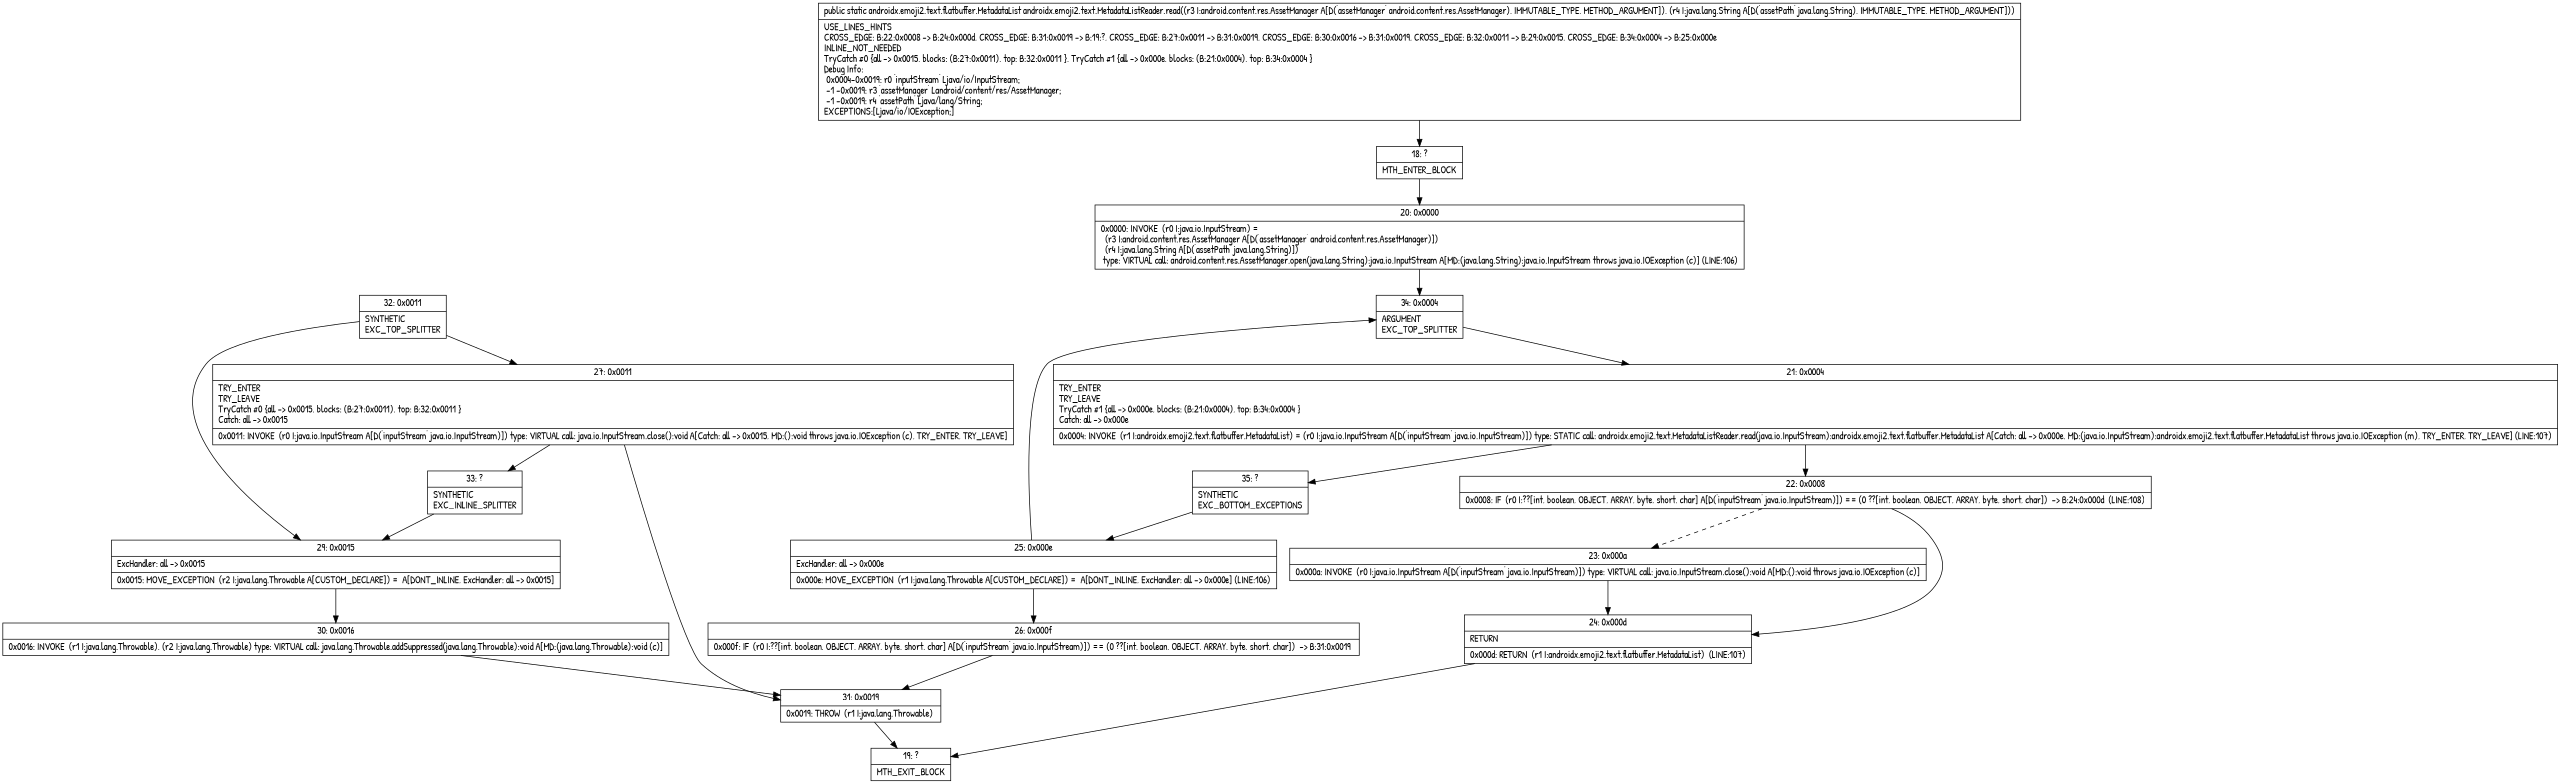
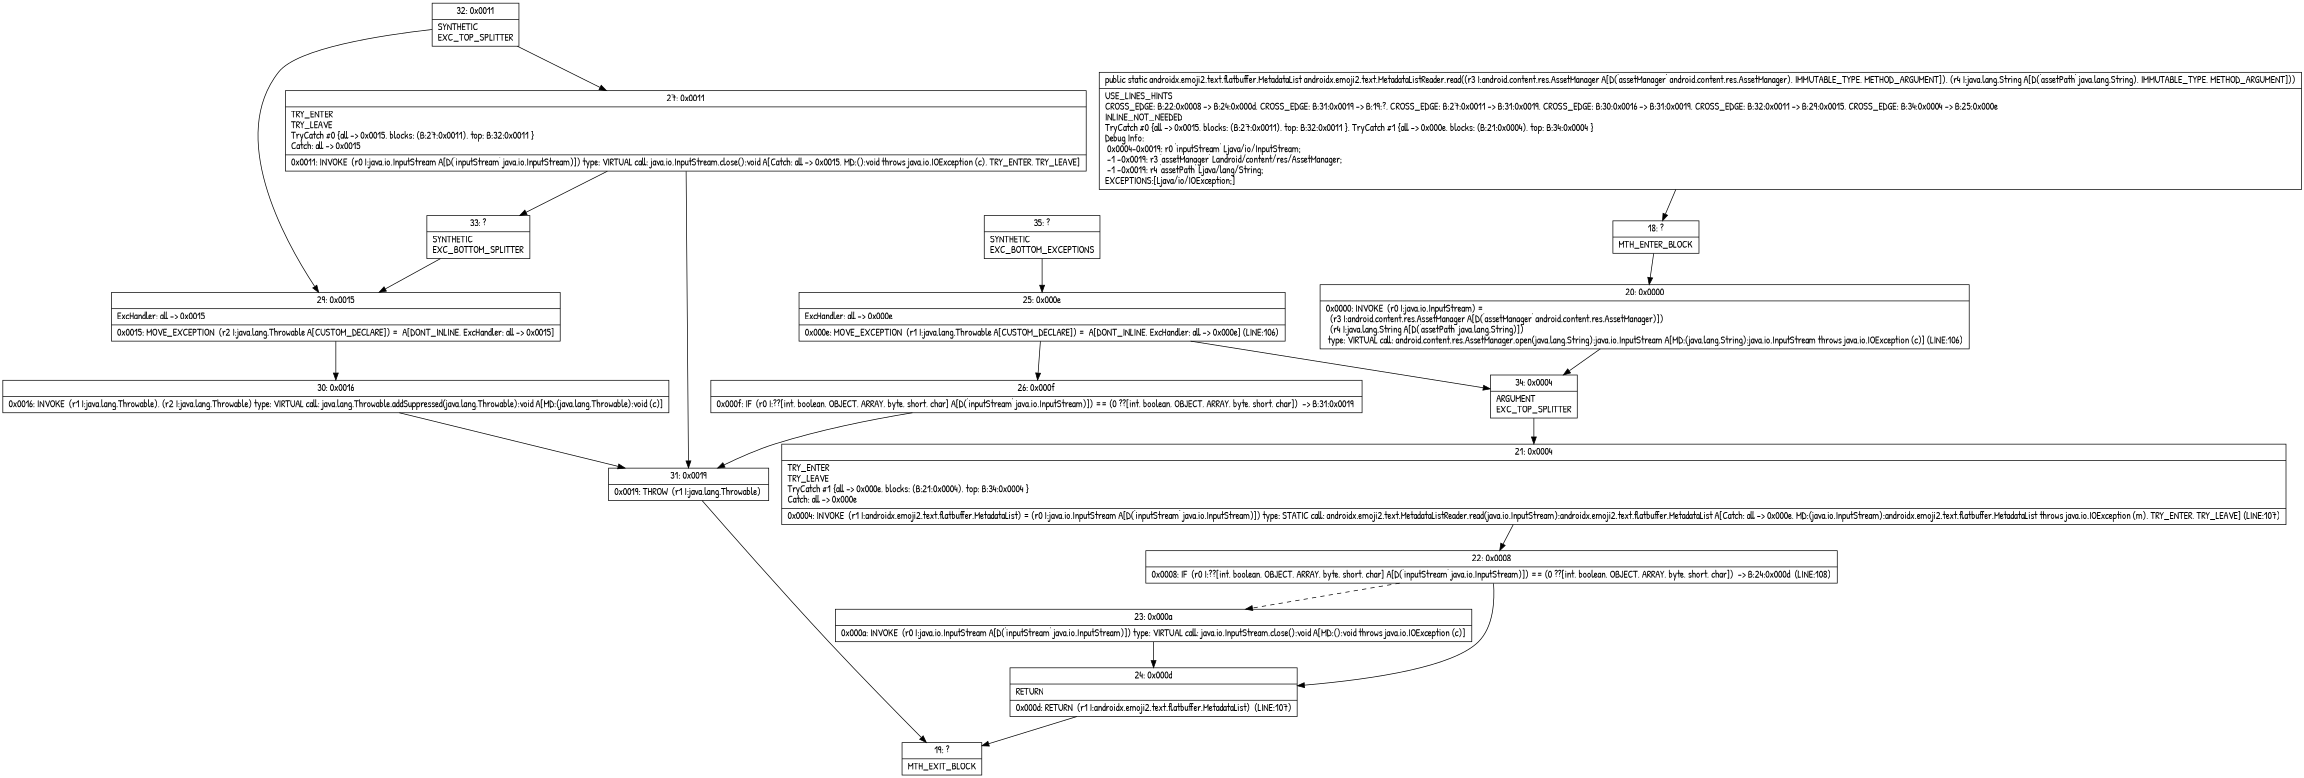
  digraph {
    fontname="Patrick Hand"
    node [fontname="Patrick Hand" shape=record]
    edge [fontname="Patrick Hand"]
    n1 [label="{18\:\ ?|MTH_ENTER_BLOCK\l}"]
    n2 [label="{20\:\ 0x0000|0x0000: INVOKE  (r0 I:java.io.InputStream) = \l  (r3 I:android.content.res.AssetManager A[D('assetManager' android.content.res.AssetManager)])\l  (r4 I:java.lang.String A[D('assetPath' java.lang.String)])\l type: VIRTUAL call: android.content.res.AssetManager.open(java.lang.String):java.io.InputStream A[MD:(java.lang.String):java.io.InputStream throws java.io.IOException (c)] (LINE:106)\l}"]
    n3 [label="{34\:\ 0x0004|ARGUMENT\lEXC_TOP_SPLITTER\l}"]
    n4 [label="{21\:\ 0x0004|TRY_ENTER\lTRY_LEAVE\lTryCatch #1 \{all \-\> 0x000e, blocks: (B:21:0x0004), top: B:34:0x0004 \}\lCatch: all \-\> 0x000e\l|0x0004: INVOKE  (r1 I:androidx.emoji2.text.flatbuffer.MetadataList) = (r0 I:java.io.InputStream A[D('inputStream' java.io.InputStream)]) type: STATIC call: androidx.emoji2.text.MetadataListReader.read(java.io.InputStream):androidx.emoji2.text.flatbuffer.MetadataList A[Catch: all \-\> 0x000e, MD:(java.io.InputStream):androidx.emoji2.text.flatbuffer.MetadataList throws java.io.IOException (m), TRY_ENTER, TRY_LEAVE] (LINE:107)\l}"]
    n5 [label="{22\:\ 0x0008|0x0008: IF  (r0 I:??[int, boolean, OBJECT, ARRAY, byte, short, char] A[D('inputStream' java.io.InputStream)]) == (0 ??[int, boolean, OBJECT, ARRAY, byte, short, char])  \-\> B:24:0x000d  (LINE:108)\l}"]
    n6 [label="{35\:\ ?|SYNTHETIC\lEXC_BOTTOM_EXCEPTIONS\l}"]
    n7 [label="{25\:\ 0x000e|ExcHandler: all \-\> 0x000e\l|0x000e: MOVE_EXCEPTION  (r1 I:java.lang.Throwable A[CUSTOM_DECLARE]) =  A[DONT_INLINE, ExcHandler: all \-\> 0x000e] (LINE:106)\l}"]
    n8 [label="{26\:\ 0x000f|0x000f: IF  (r0 I:??[int, boolean, OBJECT, ARRAY, byte, short, char] A[D('inputStream' java.io.InputStream)]) == (0 ??[int, boolean, OBJECT, ARRAY, byte, short, char])  \-\> B:31:0x0019 \l}"]
    n9 [label="{23\:\ 0x000a|0x000a: INVOKE  (r0 I:java.io.InputStream A[D('inputStream' java.io.InputStream)]) type: VIRTUAL call: java.io.InputStream.close():void A[MD:():void throws java.io.IOException (c)]\l}"]
    n10 [label="{24\:\ 0x000d|RETURN\l|0x000d: RETURN  (r1 I:androidx.emoji2.text.flatbuffer.MetadataList)  (LINE:107)\l}"]
    n11 [label="{19\:\ ?|MTH_EXIT_BLOCK\l}"]
    n12 [label="{31\:\ 0x0019|0x0019: THROW  (r1 I:java.lang.Throwable) \l}"]
    n13 [label="{32\:\ 0x0011|SYNTHETIC\lEXC_TOP_SPLITTER\l}"]
    n14 [label="{27\:\ 0x0011|TRY_ENTER\lTRY_LEAVE\lTryCatch #0 \{all \-\> 0x0015, blocks: (B:27:0x0011), top: B:32:0x0011 \}\lCatch: all \-\> 0x0015\l|0x0011: INVOKE  (r0 I:java.io.InputStream A[D('inputStream' java.io.InputStream)]) type: VIRTUAL call: java.io.InputStream.close():void A[Catch: all \-\> 0x0015, MD:():void throws java.io.IOException (c), TRY_ENTER, TRY_LEAVE]\l}"]
    n15 [label="{29\:\ 0x0015|ExcHandler: all \-\> 0x0015\l|0x0015: MOVE_EXCEPTION  (r2 I:java.lang.Throwable A[CUSTOM_DECLARE]) =  A[DONT_INLINE, ExcHandler: all \-\> 0x0015]\l}"]
-   n16 [label="{33\:\ ?|SYNTHETIC\lEXC_INLINE_SPLITTER\l}"]
+   n16 [label="{33\:\ ?|SYNTHETIC\lEXC_BOTTOM_SPLITTER\l}"]
    n17 [label="{30\:\ 0x0016|0x0016: INVOKE  (r1 I:java.lang.Throwable), (r2 I:java.lang.Throwable) type: VIRTUAL call: java.lang.Throwable.addSuppressed(java.lang.Throwable):void A[MD:(java.lang.Throwable):void (c)]\l}"]
    n18 [label="{public static androidx.emoji2.text.flatbuffer.MetadataList androidx.emoji2.text.MetadataListReader.read((r3 I:android.content.res.AssetManager A[D('assetManager' android.content.res.AssetManager), IMMUTABLE_TYPE, METHOD_ARGUMENT]), (r4 I:java.lang.String A[D('assetPath' java.lang.String), IMMUTABLE_TYPE, METHOD_ARGUMENT]))  | USE_LINES_HINTS\lCROSS_EDGE: B:22:0x0008 \-\> B:24:0x000d, CROSS_EDGE: B:31:0x0019 \-\> B:19:?, CROSS_EDGE: B:27:0x0011 \-\> B:31:0x0019, CROSS_EDGE: B:30:0x0016 \-\> B:31:0x0019, CROSS_EDGE: B:32:0x0011 \-\> B:29:0x0015, CROSS_EDGE: B:34:0x0004 \-\> B:25:0x000e\lINLINE_NOT_NEEDED\lTryCatch #0 \{all \-\> 0x0015, blocks: (B:27:0x0011), top: B:32:0x0011 \}, TryCatch #1 \{all \-\> 0x000e, blocks: (B:21:0x0004), top: B:34:0x0004 \}\lDebug Info:\l  0x0004\-0x0019: r0 'inputStream' Ljava\/io\/InputStream;\l  \-1 \-0x0019: r3 'assetManager' Landroid\/content\/res\/AssetManager;\l  \-1 \-0x0019: r4 'assetPath' Ljava\/lang\/String;\lEXCEPTIONS:[Ljava\/io\/IOException;]\l}"]
    n1 -> n2
    n2 -> n3
    n3 -> n4
    n4 -> n5
-   n4 -> n6
    n5 -> n9 [style=dashed]
    n5 -> n10
    n6 -> n7
    n7 -> n3
    n7 -> n8
    n8 -> n12
    n9 -> n10
    n10 -> n11
    n12 -> n11
    n13 -> n14
    n13 -> n15
    n14 -> n12
    n14 -> n16
    n15 -> n17
    n16 -> n15
    n17 -> n12
    n18 -> n1
  }
